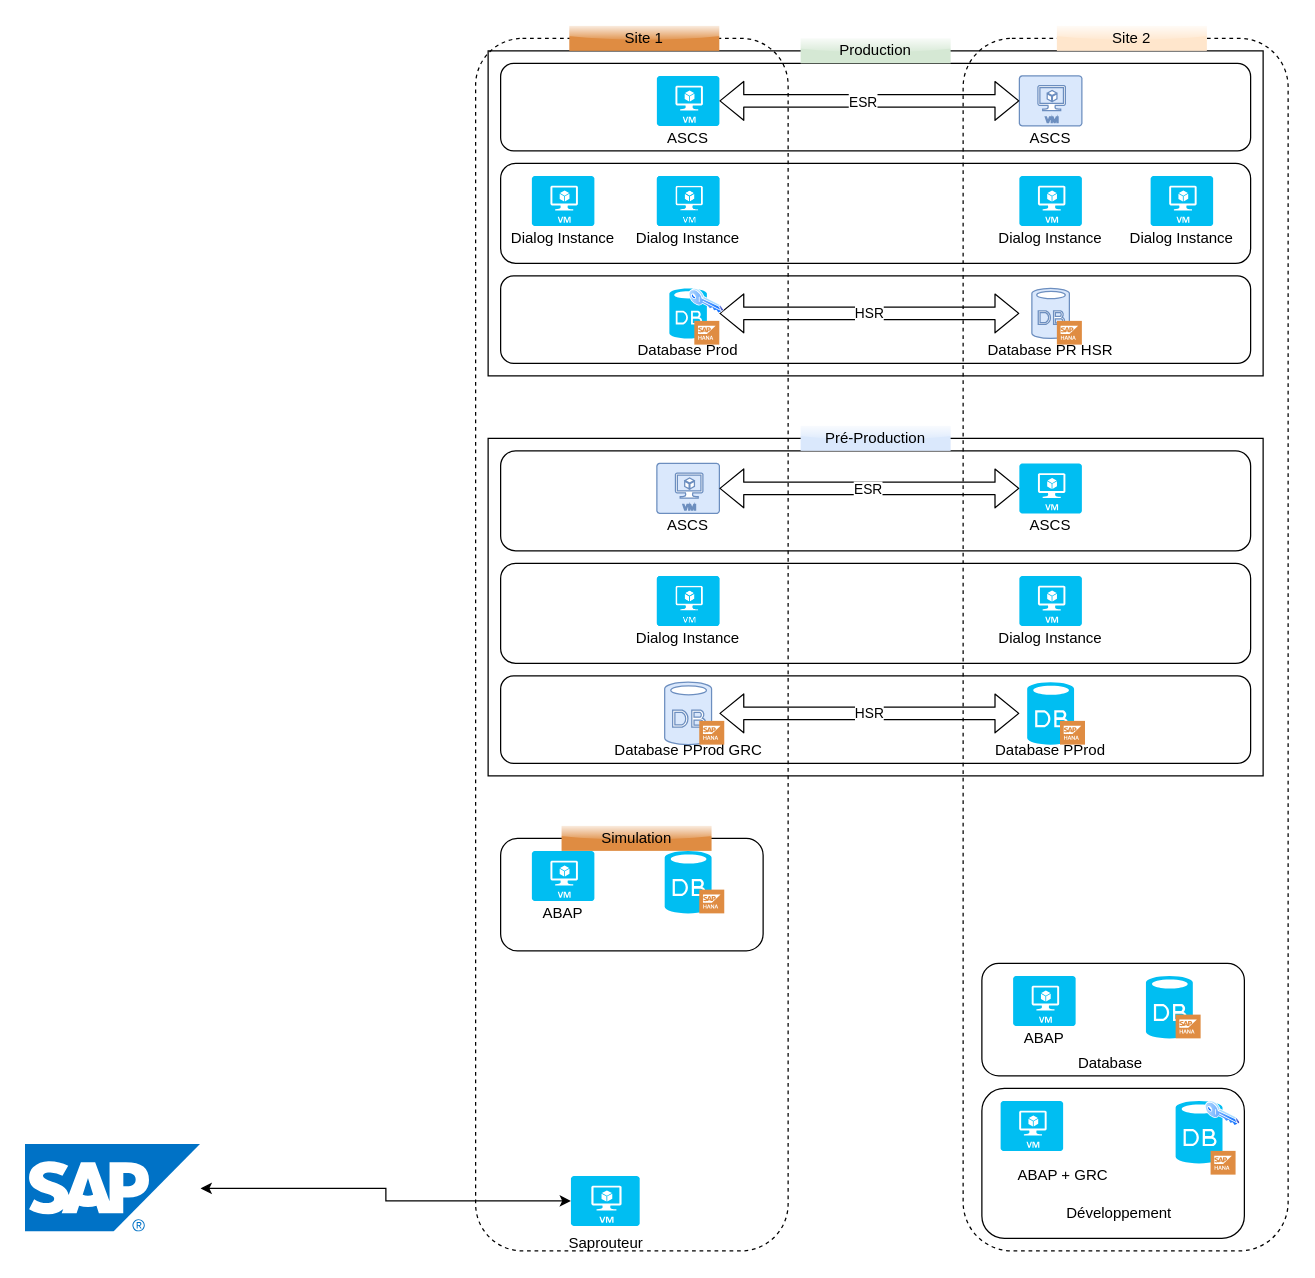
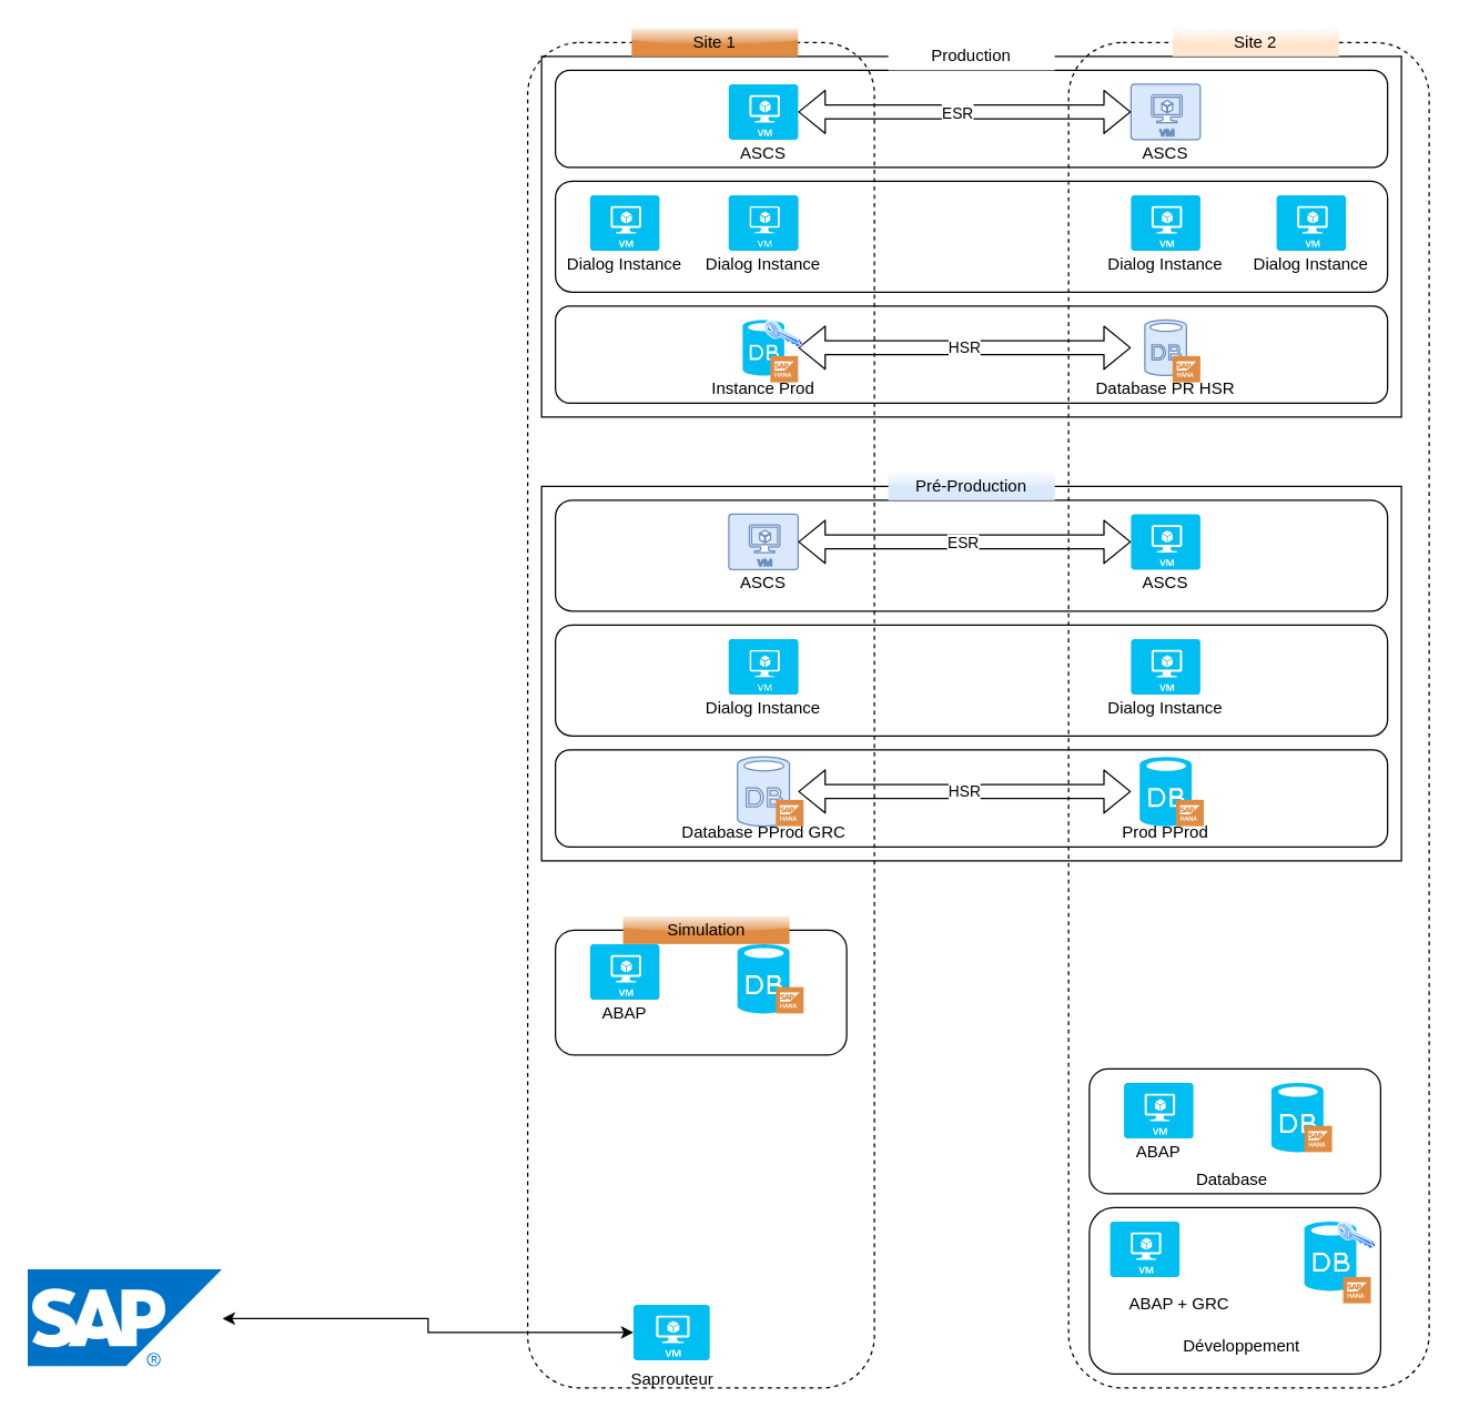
  <mxCell id="0" />
  <mxCell id="1" parent="0" />
  <mxCell id="2" value="" style="rounded=1;whiteSpace=wrap;html=1;fillColor=none;dashed=1;" parent="1" vertex="1"><mxGeometry x="770" y="30" width="260" height="970" as="geometry" /></mxCell>
  <mxCell id="3" value="" style="rounded=0;whiteSpace=wrap;html=1;fillColor=none;shadow=0;glass=1;comic=0;" vertex="1" parent="1"><mxGeometry x="390" y="350" width="620" height="270" as="geometry" /></mxCell>
  <mxCell id="4" value="" style="rounded=1;whiteSpace=wrap;html=1;fillColor=none;dashed=1;" parent="1" vertex="1"><mxGeometry x="380" y="30" width="250" height="970" as="geometry" /></mxCell>
  <mxCell id="5" value="" style="rounded=1;whiteSpace=wrap;html=1;fillColor=none;" parent="1" vertex="1"><mxGeometry x="785" y="770" width="210" height="90" as="geometry" /></mxCell>
  <mxCell id="6" value="" style="rounded=1;whiteSpace=wrap;html=1;fillColor=none;" parent="1" vertex="1"><mxGeometry x="400" y="670" width="210" height="90" as="geometry" /></mxCell>
  <mxCell id="7" value="" style="rounded=1;whiteSpace=wrap;html=1;fillColor=none;" parent="1" vertex="1"><mxGeometry x="785" y="870" width="210" height="120" as="geometry" /></mxCell>
  <mxCell id="8" value="" style="rounded=1;whiteSpace=wrap;html=1;fillColor=none;" parent="1" vertex="1"><mxGeometry x="400" y="50" width="600" height="70" as="geometry" /></mxCell>
  <mxCell id="9" value="" style="rounded=1;whiteSpace=wrap;html=1;fillColor=none;" parent="1" vertex="1"><mxGeometry x="400" y="220" width="600" height="70" as="geometry" /></mxCell>
  <mxCell id="10" value="" style="rounded=1;whiteSpace=wrap;html=1;fillColor=none;" parent="1" vertex="1"><mxGeometry x="400" y="130" width="600" height="80" as="geometry" /></mxCell>
  <mxCell id="11" value="" style="verticalLabelPosition=bottom;html=1;verticalAlign=top;align=center;strokeColor=none;fillColor=#00BEF2;shape=mxgraph.azure.virtual_machine;" parent="1" vertex="1"><mxGeometry x="525" y="60" width="50" height="40" as="geometry" /></mxCell>
  <mxCell id="12" value="" style="verticalLabelPosition=bottom;html=1;verticalAlign=top;align=center;strokeColor=#6c8ebf;fillColor=#dae8fc;shape=mxgraph.azure.virtual_machine;" parent="1" vertex="1"><mxGeometry x="815" y="60" width="50" height="40" as="geometry" /></mxCell>
  <mxCell id="13" value="" style="verticalLabelPosition=bottom;html=1;verticalAlign=top;align=center;strokeColor=none;fillColor=#00BEF2;shape=mxgraph.azure.virtual_machine;" parent="1" vertex="1"><mxGeometry x="525" y="140" width="50" height="40" as="geometry" /></mxCell>
  <mxCell id="14" value="" style="verticalLabelPosition=bottom;html=1;verticalAlign=top;align=center;strokeColor=none;fillColor=#00BEF2;shape=mxgraph.azure.virtual_machine;" parent="1" vertex="1"><mxGeometry x="525" y="140" width="50" height="40" as="geometry" /></mxCell>
  <mxCell id="15" value="" style="verticalLabelPosition=bottom;html=1;verticalAlign=top;align=center;strokeColor=none;fillColor=#00BEF2;shape=mxgraph.azure.virtual_machine;" parent="1" vertex="1"><mxGeometry x="815" y="140" width="50" height="40" as="geometry" /></mxCell>
  <mxCell id="16" value="" style="verticalLabelPosition=bottom;html=1;verticalAlign=top;align=center;strokeColor=none;fillColor=#00BEF2;shape=mxgraph.azure.virtual_machine;" parent="1" vertex="1"><mxGeometry x="920" y="140" width="50" height="40" as="geometry" /></mxCell>
  <mxCell id="17" value="" style="verticalLabelPosition=bottom;html=1;verticalAlign=top;align=center;strokeColor=none;fillColor=#00BEF2;shape=mxgraph.azure.virtual_machine;" parent="1" vertex="1"><mxGeometry x="425" y="140" width="50" height="40" as="geometry" /></mxCell>
  <mxCell id="18" value="ASCS" style="text;html=1;strokeColor=none;fillColor=none;align=center;verticalAlign=middle;whiteSpace=wrap;rounded=0;" parent="1" vertex="1"><mxGeometry x="530" y="100" width="40" height="20" as="geometry" /></mxCell>
  <mxCell id="19" value="ASCS" style="text;html=1;strokeColor=none;fillColor=none;align=center;verticalAlign=middle;whiteSpace=wrap;rounded=0;" parent="1" vertex="1"><mxGeometry x="820" y="100" width="40" height="20" as="geometry" /></mxCell>
  <mxCell id="20" value="&lt;div&gt;Dialog Instance&lt;/div&gt;" style="text;html=1;strokeColor=none;fillColor=none;align=center;verticalAlign=middle;whiteSpace=wrap;rounded=0;" parent="1" vertex="1"><mxGeometry x="405" y="180" width="90" height="20" as="geometry" /></mxCell>
- <mxCell id="21" value="Database Prod" style="text;html=1;strokeColor=none;fillColor=none;align=center;verticalAlign=middle;whiteSpace=wrap;rounded=0;" parent="1" vertex="1"><mxGeometry x="505" y="270" width="90" height="20" as="geometry" /></mxCell>
+ <mxCell id="21" value="Instance Prod" style="text;html=1;strokeColor=none;fillColor=none;align=center;verticalAlign=middle;whiteSpace=wrap;rounded=0;" parent="1" vertex="1"><mxGeometry x="505" y="270" width="90" height="20" as="geometry" /></mxCell>
  <mxCell id="22" value="Database PR HSR" style="text;html=1;strokeColor=none;fillColor=none;align=center;verticalAlign=middle;whiteSpace=wrap;rounded=0;" parent="1" vertex="1"><mxGeometry x="785" y="270" width="110" height="20" as="geometry" /></mxCell>
  <mxCell id="23" value="HSR" style="shape=flexArrow;endArrow=classic;startArrow=classic;html=1;entryX=0;entryY=0.5;entryDx=0;entryDy=0;entryPerimeter=0;exitX=1;exitY=0.5;exitDx=0;exitDy=0;exitPerimeter=0;fillColor=none;" parent="1" edge="1"><mxGeometry width="50" height="50" relative="1" as="geometry"><mxPoint x="575" y="250" as="sourcePoint" /><mxPoint x="815" y="250" as="targetPoint" /></mxGeometry></mxCell>
  <mxCell id="24" value="&lt;div&gt;Dialog Instance&lt;/div&gt;" style="text;html=1;strokeColor=none;fillColor=none;align=center;verticalAlign=middle;whiteSpace=wrap;rounded=0;" parent="1" vertex="1"><mxGeometry x="505" y="180" width="90" height="20" as="geometry" /></mxCell>
  <mxCell id="25" value="&lt;div&gt;Dialog Instance&lt;/div&gt;" style="text;html=1;strokeColor=none;fillColor=none;align=center;verticalAlign=middle;whiteSpace=wrap;rounded=0;" parent="1" vertex="1"><mxGeometry x="795" y="180" width="90" height="20" as="geometry" /></mxCell>
  <mxCell id="26" value="&lt;div&gt;Dialog Instance&lt;/div&gt;" style="text;html=1;strokeColor=none;fillColor=none;align=center;verticalAlign=middle;whiteSpace=wrap;rounded=0;" parent="1" vertex="1"><mxGeometry x="900" y="180" width="90" height="20" as="geometry" /></mxCell>
  <mxCell id="27" value="" style="shape=flexArrow;endArrow=classic;startArrow=classic;html=1;fillColor=none;entryX=0;entryY=0.5;entryDx=0;entryDy=0;entryPerimeter=0;exitX=1;exitY=0.5;exitDx=0;exitDy=0;exitPerimeter=0;" parent="1" source="11" target="12" edge="1"><mxGeometry width="50" height="50" relative="1" as="geometry"><mxPoint x="730" y="120" as="sourcePoint" /><mxPoint x="780" y="70" as="targetPoint" /></mxGeometry></mxCell>
  <mxCell id="28" value="ESR" style="edgeLabel;html=1;align=center;verticalAlign=middle;resizable=0;points=[];" parent="27" vertex="1" connectable="0"><mxGeometry x="-0.197" y="-3" relative="1" as="geometry"><mxPoint x="18.53" y="-3" as="offset" /></mxGeometry></mxCell>
  <mxCell id="29" value="" style="rounded=1;whiteSpace=wrap;html=1;fillColor=none;" parent="1" vertex="1"><mxGeometry x="400" y="360" width="600" height="80" as="geometry" /></mxCell>
  <mxCell id="30" value="" style="rounded=1;whiteSpace=wrap;html=1;fillColor=none;" parent="1" vertex="1"><mxGeometry x="400" y="540" width="600" height="70" as="geometry" /></mxCell>
  <mxCell id="31" value="" style="rounded=1;whiteSpace=wrap;html=1;fillColor=none;" parent="1" vertex="1"><mxGeometry x="400" y="450" width="600" height="80" as="geometry" /></mxCell>
  <mxCell id="32" value="" style="verticalLabelPosition=bottom;html=1;verticalAlign=top;align=center;strokeColor=#6c8ebf;fillColor=#dae8fc;shape=mxgraph.azure.virtual_machine;" parent="1" vertex="1"><mxGeometry x="525" y="370" width="50" height="40" as="geometry" /></mxCell>
  <mxCell id="33" value="" style="verticalLabelPosition=bottom;html=1;verticalAlign=top;align=center;strokeColor=none;fillColor=#00BEF2;shape=mxgraph.azure.virtual_machine;" parent="1" vertex="1"><mxGeometry x="815" y="370" width="50" height="40" as="geometry" /></mxCell>
  <mxCell id="34" value="" style="verticalLabelPosition=bottom;html=1;verticalAlign=top;align=center;strokeColor=none;fillColor=#00BEF2;shape=mxgraph.azure.virtual_machine;" parent="1" vertex="1"><mxGeometry x="525" y="460" width="50" height="40" as="geometry" /></mxCell>
  <mxCell id="35" value="" style="verticalLabelPosition=bottom;html=1;verticalAlign=top;align=center;strokeColor=none;fillColor=#00BEF2;shape=mxgraph.azure.virtual_machine;" parent="1" vertex="1"><mxGeometry x="525" y="460" width="50" height="40" as="geometry" /></mxCell>
  <mxCell id="36" value="" style="verticalLabelPosition=bottom;html=1;verticalAlign=top;align=center;strokeColor=none;fillColor=#00BEF2;shape=mxgraph.azure.virtual_machine;" parent="1" vertex="1"><mxGeometry x="815" y="460" width="50" height="40" as="geometry" /></mxCell>
  <mxCell id="37" value="ASCS" style="text;html=1;strokeColor=none;fillColor=none;align=center;verticalAlign=middle;whiteSpace=wrap;rounded=0;" parent="1" vertex="1"><mxGeometry x="530" y="410" width="40" height="20" as="geometry" /></mxCell>
  <mxCell id="38" value="ASCS" style="text;html=1;strokeColor=none;fillColor=none;align=center;verticalAlign=middle;whiteSpace=wrap;rounded=0;" parent="1" vertex="1"><mxGeometry x="820" y="410" width="40" height="20" as="geometry" /></mxCell>
  <mxCell id="39" value="Database PProd GRC" style="text;html=1;strokeColor=none;fillColor=none;align=center;verticalAlign=middle;whiteSpace=wrap;rounded=0;" parent="1" vertex="1"><mxGeometry x="482.5" y="590" width="135" height="20" as="geometry" /></mxCell>
- <mxCell id="40" value="Database PProd" style="text;html=1;strokeColor=none;fillColor=none;align=center;verticalAlign=middle;whiteSpace=wrap;rounded=0;" parent="1" vertex="1"><mxGeometry x="785" y="590" width="110" height="20" as="geometry" /></mxCell>
+ <mxCell id="40" value="Prod PProd" style="text;html=1;strokeColor=none;fillColor=none;align=center;verticalAlign=middle;whiteSpace=wrap;rounded=0;" parent="1" vertex="1"><mxGeometry x="785" y="590" width="110" height="20" as="geometry" /></mxCell>
  <mxCell id="41" value="HSR" style="shape=flexArrow;endArrow=classic;startArrow=classic;html=1;entryX=0;entryY=0.5;entryDx=0;entryDy=0;entryPerimeter=0;exitX=1;exitY=0.5;exitDx=0;exitDy=0;exitPerimeter=0;fillColor=none;" parent="1" edge="1"><mxGeometry width="50" height="50" relative="1" as="geometry"><mxPoint x="575" y="570" as="sourcePoint" /><mxPoint x="815" y="570" as="targetPoint" /></mxGeometry></mxCell>
  <mxCell id="42" value="&lt;div&gt;Dialog Instance&lt;/div&gt;" style="text;html=1;strokeColor=none;fillColor=none;align=center;verticalAlign=middle;whiteSpace=wrap;rounded=0;" parent="1" vertex="1"><mxGeometry x="505" y="500" width="90" height="20" as="geometry" /></mxCell>
  <mxCell id="43" value="&lt;div&gt;Dialog Instance&lt;/div&gt;" style="text;html=1;strokeColor=none;fillColor=none;align=center;verticalAlign=middle;whiteSpace=wrap;rounded=0;" parent="1" vertex="1"><mxGeometry x="795" y="500" width="90" height="20" as="geometry" /></mxCell>
  <mxCell id="44" value="" style="shape=flexArrow;endArrow=classic;startArrow=classic;html=1;fillColor=none;entryX=0;entryY=0.5;entryDx=0;entryDy=0;entryPerimeter=0;exitX=1;exitY=0.5;exitDx=0;exitDy=0;exitPerimeter=0;" parent="1" source="32" target="33" edge="1"><mxGeometry width="50" height="50" relative="1" as="geometry"><mxPoint x="730" y="430" as="sourcePoint" /><mxPoint x="780" y="380" as="targetPoint" /></mxGeometry></mxCell>
  <mxCell id="45" value="" style="verticalLabelPosition=bottom;html=1;verticalAlign=top;align=center;strokeColor=#6c8ebf;fillColor=#dae8fc;shape=mxgraph.azure.database;" parent="1" vertex="1"><mxGeometry x="531.25" y="545" width="37.5" height="50" as="geometry" /></mxCell>
  <mxCell id="46" value="" style="verticalLabelPosition=bottom;html=1;verticalAlign=top;align=center;strokeColor=none;fillColor=#00BEF2;shape=mxgraph.azure.database;dashed=1;" parent="1" vertex="1"><mxGeometry x="821.25" y="545" width="37.5" height="50" as="geometry" /></mxCell>
  <mxCell id="47" value="" style="verticalLabelPosition=bottom;html=1;verticalAlign=top;align=center;strokeColor=none;fillColor=#00BEF2;shape=mxgraph.azure.database;dashed=1;" parent="1" vertex="1"><mxGeometry x="535" y="230" width="30" height="40" as="geometry" /></mxCell>
  <mxCell id="48" value="" style="verticalLabelPosition=bottom;html=1;verticalAlign=top;align=center;strokeColor=none;fillColor=#00BEF2;shape=mxgraph.azure.virtual_machine;" parent="1" vertex="1"><mxGeometry x="425" y="680" width="50" height="40" as="geometry" /></mxCell>
  <mxCell id="49" value="" style="verticalLabelPosition=bottom;html=1;verticalAlign=top;align=center;strokeColor=none;fillColor=#00BEF2;shape=mxgraph.azure.database;dashed=1;" parent="1" vertex="1"><mxGeometry x="531.25" y="680" width="37.5" height="50" as="geometry" /></mxCell>
  <mxCell id="50" value="ABAP" style="text;html=1;strokeColor=none;fillColor=none;align=center;verticalAlign=middle;whiteSpace=wrap;rounded=0;" parent="1" vertex="1"><mxGeometry x="405" y="720" width="90" height="20" as="geometry" /></mxCell>
  <mxCell id="51" value="" style="verticalLabelPosition=bottom;html=1;verticalAlign=top;align=center;strokeColor=none;fillColor=#00BEF2;shape=mxgraph.azure.virtual_machine;" parent="1" vertex="1"><mxGeometry x="810" y="780" width="50" height="40" as="geometry" /></mxCell>
  <mxCell id="52" value="" style="verticalLabelPosition=bottom;html=1;verticalAlign=top;align=center;strokeColor=none;fillColor=#00BEF2;shape=mxgraph.azure.database;dashed=1;" parent="1" vertex="1"><mxGeometry x="916.25" y="780" width="37.5" height="50" as="geometry" /></mxCell>
  <mxCell id="53" value="ABAP" style="text;html=1;strokeColor=none;fillColor=none;align=center;verticalAlign=middle;whiteSpace=wrap;rounded=0;" parent="1" vertex="1"><mxGeometry x="790" y="820" width="90" height="20" as="geometry" /></mxCell>
  <mxCell id="54" value="Database" style="text;html=1;strokeColor=none;fillColor=none;align=center;verticalAlign=middle;whiteSpace=wrap;rounded=0;" parent="1" vertex="1"><mxGeometry x="867.5" y="840" width="40" height="20" as="geometry" /></mxCell>
  <mxCell id="55" value="" style="verticalLabelPosition=bottom;html=1;verticalAlign=top;align=center;strokeColor=none;fillColor=#00BEF2;shape=mxgraph.azure.virtual_machine;" parent="1" vertex="1"><mxGeometry x="800" y="880" width="50" height="40" as="geometry" /></mxCell>
  <mxCell id="56" value="" style="verticalLabelPosition=bottom;html=1;verticalAlign=top;align=center;strokeColor=none;fillColor=#00BEF2;shape=mxgraph.azure.database;dashed=1;" parent="1" vertex="1"><mxGeometry x="940" y="880" width="37.5" height="50" as="geometry" /></mxCell>
  <mxCell id="57" value="&lt;div&gt;ABAP + GRC&lt;/div&gt;" style="text;html=1;strokeColor=none;fillColor=none;align=center;verticalAlign=middle;whiteSpace=wrap;rounded=0;" parent="1" vertex="1"><mxGeometry x="805" y="930" width="90" height="20" as="geometry" /></mxCell>
  <mxCell id="58" value="&lt;div&gt;Développement&lt;/div&gt;" style="text;html=1;strokeColor=none;fillColor=none;align=center;verticalAlign=middle;whiteSpace=wrap;rounded=0;" parent="1" vertex="1"><mxGeometry x="875" y="960" width="40" height="20" as="geometry" /></mxCell>
  <mxCell id="59" value="" style="aspect=fixed;perimeter=ellipsePerimeter;html=1;align=center;shadow=0;dashed=0;spacingTop=3;image;image=img/lib/active_directory/key.svg;fillColor=none;" parent="1" vertex="1"><mxGeometry x="964" y="880" width="27.91" height="20.66" as="geometry" /></mxCell>
  <mxCell id="60" value="" style="verticalLabelPosition=bottom;html=1;verticalAlign=top;align=center;strokeColor=#6c8ebf;fillColor=#dae8fc;shape=mxgraph.azure.database;" parent="1" vertex="1"><mxGeometry x="825" y="230" width="30" height="40" as="geometry" /></mxCell>
  <mxCell id="61" value="" style="aspect=fixed;perimeter=ellipsePerimeter;html=1;align=center;shadow=0;dashed=0;spacingTop=3;image;image=img/lib/active_directory/key.svg;fillColor=none;" parent="1" vertex="1"><mxGeometry x="551" y="230" width="27.91" height="20.66" as="geometry" /></mxCell>
  <mxCell id="62" value="" style="pointerEvents=1;shadow=0;dashed=0;html=1;strokeColor=none;fillColor=#DF8C42;labelPosition=center;verticalLabelPosition=bottom;verticalAlign=top;align=center;outlineConnect=0;shape=mxgraph.veeam2.sap_hana;" parent="1" vertex="1"><mxGeometry x="554.95" y="256" width="20" height="19" as="geometry" /></mxCell>
  <mxCell id="63" value="" style="pointerEvents=1;shadow=0;dashed=0;html=1;strokeColor=none;fillColor=#DF8C42;labelPosition=center;verticalLabelPosition=bottom;verticalAlign=top;align=center;outlineConnect=0;shape=mxgraph.veeam2.sap_hana;" parent="1" vertex="1"><mxGeometry x="845" y="256" width="20" height="19" as="geometry" /></mxCell>
  <mxCell id="64" value="" style="pointerEvents=1;shadow=0;dashed=0;html=1;strokeColor=none;fillColor=#DF8C42;labelPosition=center;verticalLabelPosition=bottom;verticalAlign=top;align=center;outlineConnect=0;shape=mxgraph.veeam2.sap_hana;" parent="1" vertex="1"><mxGeometry x="558.91" y="576" width="20" height="19" as="geometry" /></mxCell>
  <mxCell id="65" value="" style="pointerEvents=1;shadow=0;dashed=0;html=1;strokeColor=none;fillColor=#DF8C42;labelPosition=center;verticalLabelPosition=bottom;verticalAlign=top;align=center;outlineConnect=0;shape=mxgraph.veeam2.sap_hana;" parent="1" vertex="1"><mxGeometry x="847.5" y="576" width="20" height="19" as="geometry" /></mxCell>
  <mxCell id="66" value="" style="pointerEvents=1;shadow=0;dashed=0;html=1;strokeColor=none;fillColor=#DF8C42;labelPosition=center;verticalLabelPosition=bottom;verticalAlign=top;align=center;outlineConnect=0;shape=mxgraph.veeam2.sap_hana;" parent="1" vertex="1"><mxGeometry x="558.91" y="711" width="20" height="19" as="geometry" /></mxCell>
  <mxCell id="67" value="" style="pointerEvents=1;shadow=0;dashed=0;html=1;strokeColor=none;fillColor=#DF8C42;labelPosition=center;verticalLabelPosition=bottom;verticalAlign=top;align=center;outlineConnect=0;shape=mxgraph.veeam2.sap_hana;" parent="1" vertex="1"><mxGeometry x="940" y="811" width="20" height="19" as="geometry" /></mxCell>
  <mxCell id="68" value="" style="pointerEvents=1;shadow=0;dashed=0;html=1;strokeColor=none;fillColor=#DF8C42;labelPosition=center;verticalLabelPosition=bottom;verticalAlign=top;align=center;outlineConnect=0;shape=mxgraph.veeam2.sap_hana;" parent="1" vertex="1"><mxGeometry x="967.96" y="920" width="20" height="19" as="geometry" /></mxCell>
  <mxCell id="69" value="" style="aspect=fixed;html=1;points=[];align=center;image;fontSize=12;image=img/lib/mscae/SAP_HANA_on_Azure.svg;fillColor=none;" parent="1" vertex="1"><mxGeometry x="20" y="915" width="140" height="70" as="geometry" /></mxCell>
  <mxCell id="70" style="edgeStyle=orthogonalEdgeStyle;rounded=0;orthogonalLoop=1;jettySize=auto;html=1;exitX=0;exitY=0.5;exitDx=0;exitDy=0;exitPerimeter=0;fillColor=none;startArrow=classic;startFill=1;" parent="1" source="71" target="69" edge="1"><mxGeometry relative="1" as="geometry" /></mxCell>
  <mxCell id="71" value="Saprouteur" style="verticalLabelPosition=bottom;html=1;verticalAlign=top;align=center;strokeColor=none;fillColor=#00BEF2;shape=mxgraph.azure.virtual_machine;" parent="1" vertex="1"><mxGeometry x="456.25" y="940" width="55" height="40" as="geometry" /></mxCell>
  <mxCell id="72" value="ESR" style="edgeLabel;html=1;align=center;verticalAlign=middle;resizable=0;points=[];" parent="1" vertex="1" connectable="0"><mxGeometry x="700.001" y="85" as="geometry"><mxPoint x="-7" y="305" as="offset" /></mxGeometry></mxCell>
  <mxCell id="73" value="Pré-Production" style="rounded=0;whiteSpace=wrap;html=1;shadow=0;glass=1;comic=0;fillColor=#dae8fc;strokeColor=none;" vertex="1" parent="1"><mxGeometry x="640" y="340" width="120" height="20" as="geometry" /></mxCell>
  <mxCell id="74" value="" style="rounded=0;whiteSpace=wrap;html=1;fillColor=none;shadow=0;glass=1;comic=0;" vertex="1" parent="1"><mxGeometry x="390" y="40" width="620" height="260" as="geometry" /></mxCell>
- <mxCell id="75" value="&lt;div&gt;Production&lt;/div&gt;" style="rounded=0;whiteSpace=wrap;html=1;shadow=0;glass=1;comic=0;fillColor=#d5e8d4;strokeColor=none;" vertex="1" parent="1"><mxGeometry x="640" y="30" width="120" height="20" as="geometry" /></mxCell>
+ <mxCell id="75" value="&lt;div&gt;Production&lt;/div&gt;" style="rounded=0;whiteSpace=wrap;html=1;shadow=0;glass=1;comic=0;fillColor=#ffffff;strokeColor=none;" vertex="1" parent="1"><mxGeometry x="640" y="30" width="120" height="20" as="geometry" /></mxCell>
  <mxCell id="76" value="Site 1" style="rounded=0;whiteSpace=wrap;html=1;shadow=0;glass=1;comic=0;fillColor=#df8c42;strokeColor=none;" vertex="1" parent="1"><mxGeometry x="454.95" y="20" width="120" height="20" as="geometry" /></mxCell>
  <mxCell id="77" value="Site 2" style="rounded=0;whiteSpace=wrap;html=1;shadow=0;glass=1;comic=0;fillColor=#ffe6cc;strokeColor=none;" vertex="1" parent="1"><mxGeometry x="845" y="20" width="120" height="20" as="geometry" /></mxCell>
  <mxCell id="78" value="Simulation" style="rounded=0;whiteSpace=wrap;html=1;shadow=0;glass=1;comic=0;fillColor=#df8c42;strokeColor=none;" vertex="1" parent="1"><mxGeometry x="448.75" y="660" width="120" height="20" as="geometry" /></mxCell>
